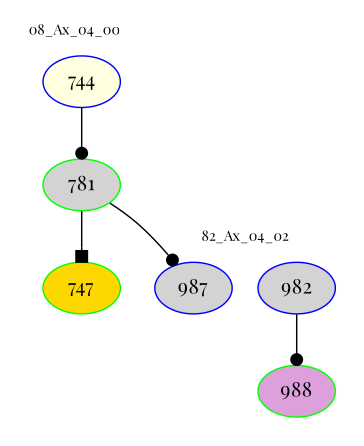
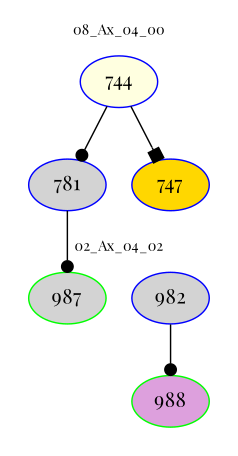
  digraph {
    fontname="Playfair Display"
    node [color=blue fillcolor=lightgrey fontname="Playfair Display" style=filled]
    edge [arrowhead=dot color=black fontname="Playfair Display"]
    n1 [label=982]
    n2 [color=green fillcolor=plum label=988]
-   n3 [label=987]
+   n3 [color=green label=987]
    n4 [fillcolor=lightyellow label=744]
-   n5 [color=green label=781]
-   n6 [color=green fillcolor=gold label=747]
+   n5 [label=781]
+   n6 [fillcolor=gold label=747]
    subgraph cluster_1 {
      color=white
      fontsize=10
-     label="82_Ax_04_02"
+     label="02_Ax_04_02"
      n1
      n2
      n3
    }
    subgraph cluster_2 {
      color=white
      fontsize=10
      label="08_Ax_04_00"
      n4
      n5
      n6
    }
    n1 -> n2
    n4 -> n5
-   n5 -> n6 [arrowhead=box]
+   n4 -> n6 [arrowhead=box]
    n5 -> n3
  }
